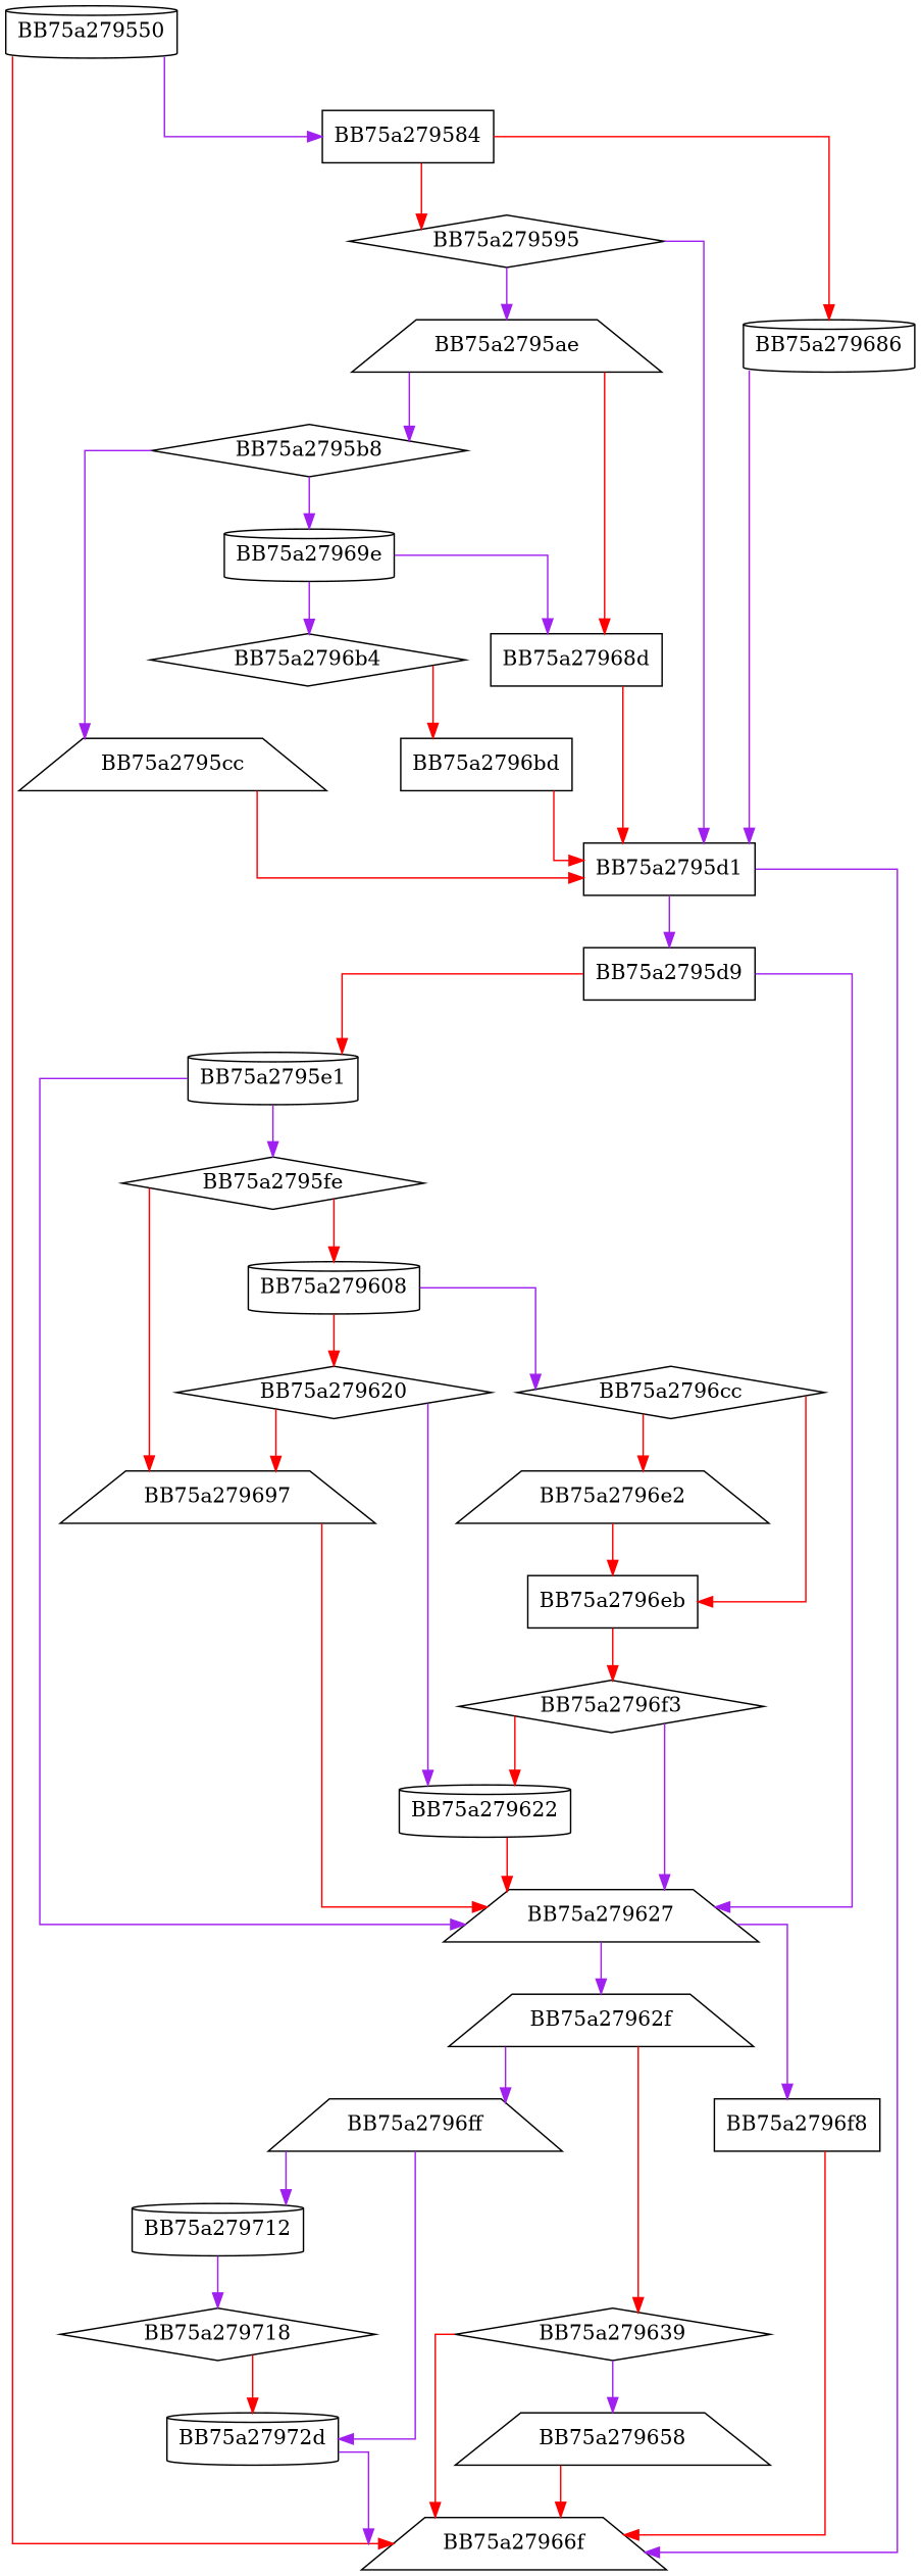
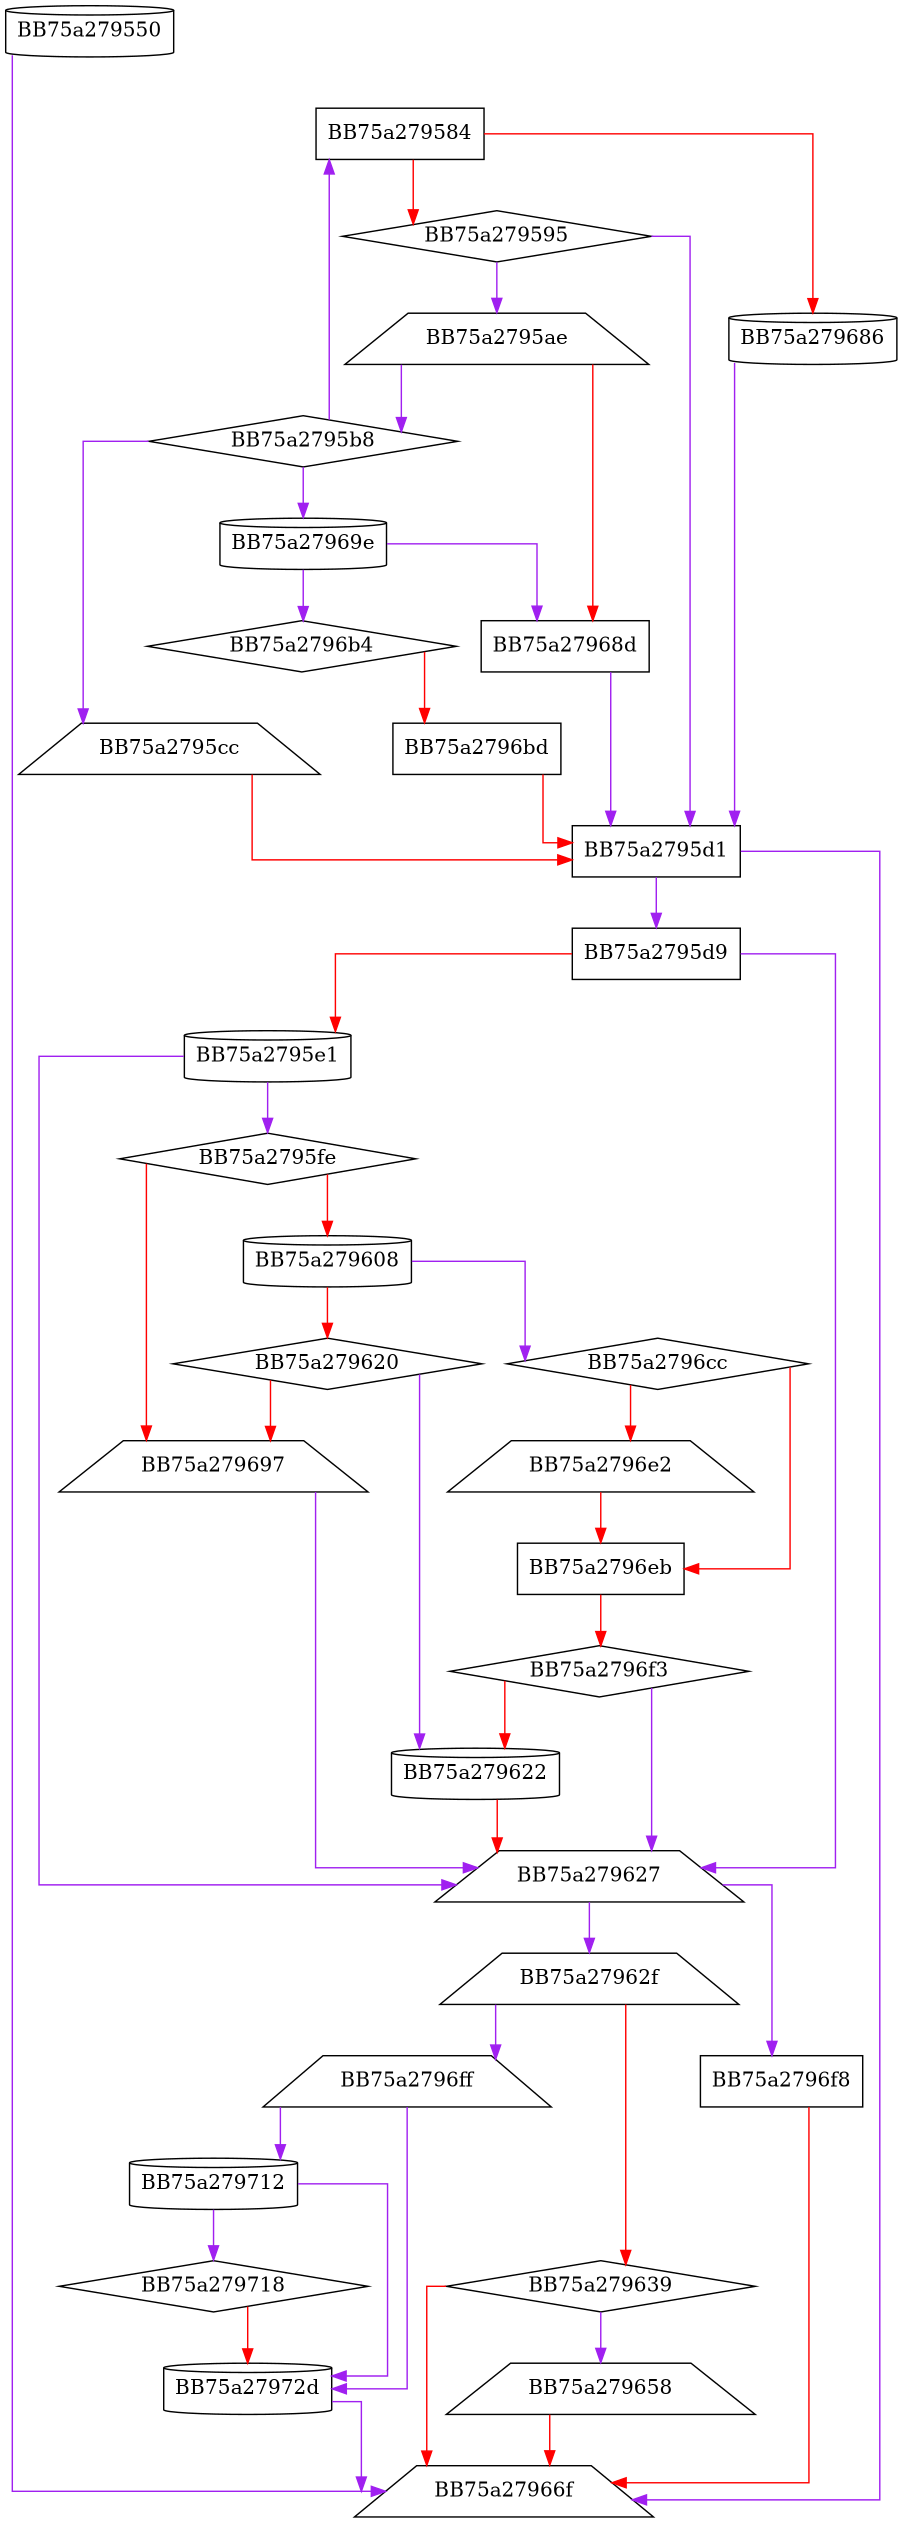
  digraph {
    splines=ortho
    node [shape=trapezium]
    edge [color=purple]
    BB75a279550 [shape=cylinder]
    BB75a27966f
    BB75a279584 [shape=box]
    BB75a279686 [shape=cylinder]
    BB75a279595 [shape=diamond]
    BB75a2795d1 [shape=box]
    BB75a2795ae
    BB75a2795d9 [shape=box]
    BB75a27968d [shape=box]
    BB75a2795b8 [shape=diamond]
    BB75a279627
    BB75a2795e1 [shape=cylinder]
    BB75a27969e [shape=cylinder]
    BB75a2795cc
    BB75a2796b4 [shape=diamond]
    BB75a2796bd [shape=box]
    BB75a2796f8 [shape=box]
    BB75a27962f
    BB75a2795fe [shape=diamond]
    BB75a2796ff
    BB75a279639 [shape=diamond]
    BB75a279697
    BB75a279608 [shape=cylinder]
    BB75a2796cc [shape=diamond]
    BB75a279620 [shape=diamond]
    BB75a2796eb [shape=box]
    BB75a2796e2
    BB75a279622 [shape=cylinder]
    BB75a2796f3 [shape=diamond]
    BB75a27972d [shape=cylinder]
    BB75a279712 [shape=cylinder]
    BB75a279658
    BB75a279718 [shape=diamond]
-   BB75a279550 -> BB75a27966f [color=red]
-   BB75a279550 -> BB75a279584
+   BB75a279550 -> BB75a27966f
+   BB75a2795b8 -> BB75a279584
    BB75a279584 -> BB75a279686 [color=red]
    BB75a279584 -> BB75a279595 [color=red]
    BB75a279686 -> BB75a2795d1
    BB75a279595 -> BB75a2795d1
    BB75a279595 -> BB75a2795ae
    BB75a2795d1 -> BB75a27966f
    BB75a2795d1 -> BB75a2795d9
    BB75a2795ae -> BB75a27968d [color=red]
    BB75a2795ae -> BB75a2795b8
    BB75a2795d9 -> BB75a279627
    BB75a2795d9 -> BB75a2795e1 [color=red]
-   BB75a27968d -> BB75a2795d1 [color=red]
+   BB75a27968d -> BB75a2795d1
    BB75a2795b8 -> BB75a27969e
    BB75a2795b8 -> BB75a2795cc
    BB75a279627 -> BB75a2796f8
    BB75a279627 -> BB75a27962f
    BB75a2795e1 -> BB75a279627
    BB75a2795e1 -> BB75a2795fe
    BB75a27969e -> BB75a27968d
    BB75a27969e -> BB75a2796b4
    BB75a2795cc -> BB75a2795d1 [color=red]
    BB75a2796b4 -> BB75a2796bd [color=red]
    BB75a2796bd -> BB75a2795d1 [color=red]
    BB75a2796f8 -> BB75a27966f [color=red]
    BB75a27962f -> BB75a2796ff
    BB75a27962f -> BB75a279639 [color=red]
    BB75a2795fe -> BB75a279697 [color=red]
    BB75a2795fe -> BB75a279608 [color=red]
    BB75a2796ff -> BB75a27972d
    BB75a2796ff -> BB75a279712
    BB75a279639 -> BB75a27966f [color=red]
    BB75a279639 -> BB75a279658
-   BB75a279697 -> BB75a279627 [color=red]
+   BB75a279697 -> BB75a279627
    BB75a279608 -> BB75a2796cc
    BB75a279608 -> BB75a279620 [color=red]
    BB75a2796cc -> BB75a2796eb [color=red]
    BB75a2796cc -> BB75a2796e2 [color=red]
    BB75a279620 -> BB75a279697 [color=red]
    BB75a279620 -> BB75a279622
    BB75a2796eb -> BB75a2796f3 [color=red]
    BB75a2796e2 -> BB75a2796eb [color=red]
    BB75a279622 -> BB75a279627 [color=red]
    BB75a2796f3 -> BB75a279627
    BB75a2796f3 -> BB75a279622 [color=red]
    BB75a27972d -> BB75a27966f
+   BB75a279712 -> BB75a27972d
    BB75a279712 -> BB75a279718
    BB75a279658 -> BB75a27966f [color=red]
    BB75a279718 -> BB75a27972d [color=red]
  }
